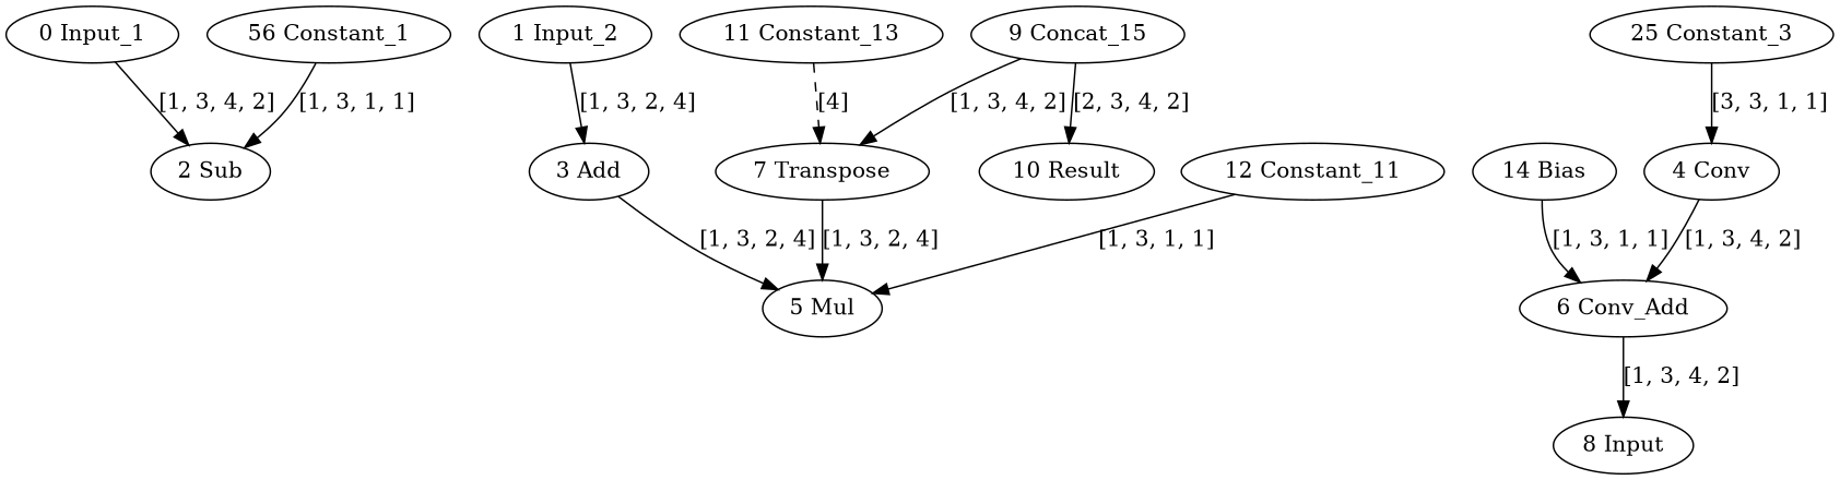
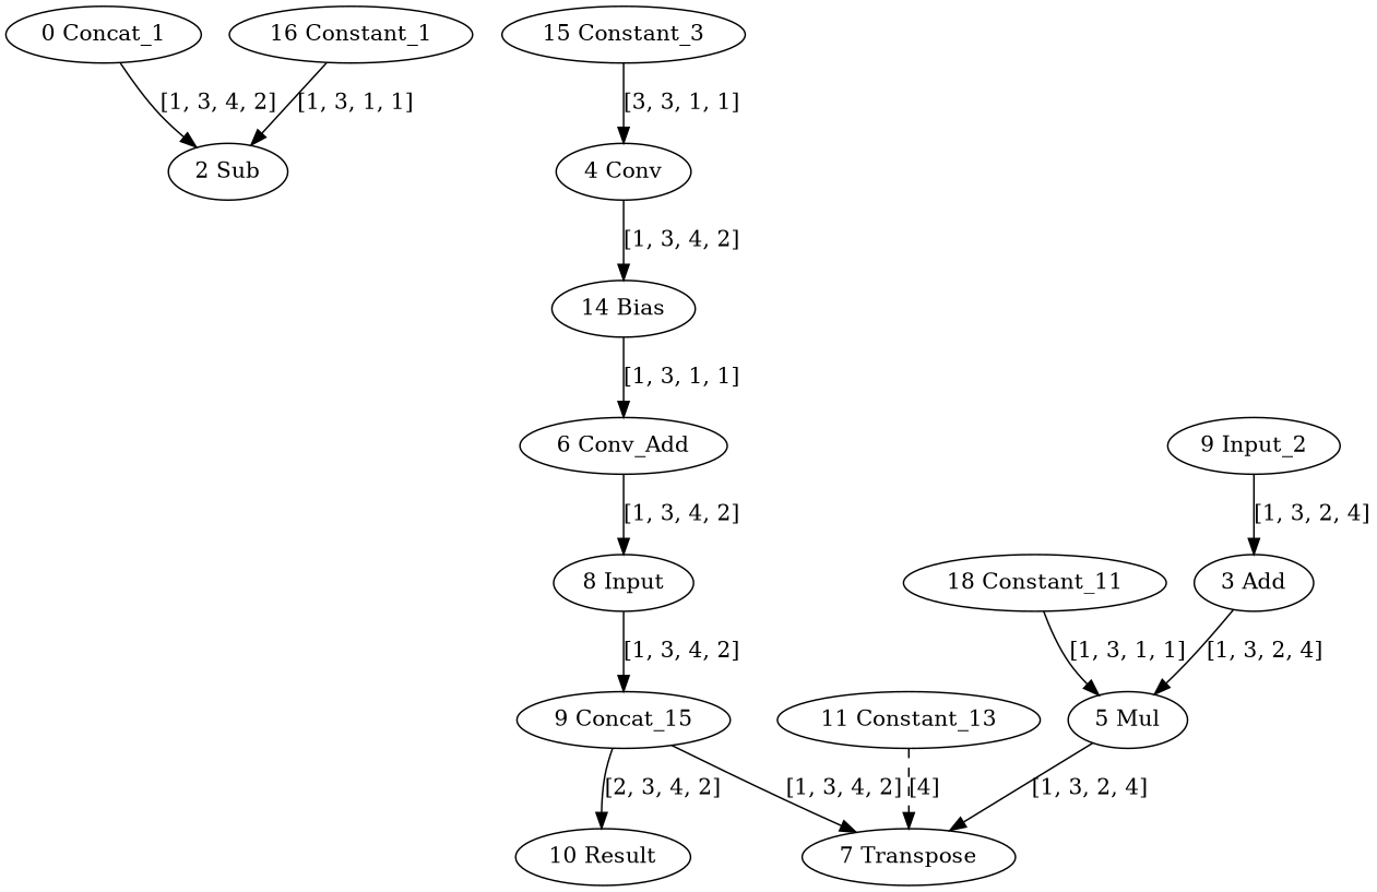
  strict digraph {
    node [type=Constant]
    edge [style=solid]
-   "0 Input_1" [type=Parameter]
+   "0 Input_1" [type=Parameter label="0 Concat_1"]
    "2 Sub" [type=Subtract]
-   "1 Input_2" [type=Parameter]
+   "1 Input_2" [type=Parameter label="9 Input_2"]
    "3 Add" [type=Add]
    "5 Mul" [type=Multiply]
    "4 Conv" [type=Convolution]
    "6 Conv_Add" [type=Add]
    "7 Transpose" [type=Transpose]
    n9 [label="8 Input" type=Relu]
    "9 Concat_15" [type=Concat]
    "10 Result" [type=Result]
    "11 Constant_13"
-   "12 Constant_11"
+   "12 Constant_11" [label="18 Constant_11"]
    "14 Bias"
-   "15 Constant_3" [label="25 Constant_3"]
-   "16 Constant_1" [label="56 Constant_1"]
+   "15 Constant_3"
+   "16 Constant_1"
    "0 Input_1" -> "2 Sub" [label="[1, 3, 4, 2]"]
    "1 Input_2" -> "3 Add" [label="[1, 3, 2, 4]"]
    "3 Add" -> "5 Mul" [label="[1, 3, 2, 4]"]
-   "7 Transpose" -> "5 Mul" [label="[1, 3, 2, 4]"]
-   "4 Conv" -> "6 Conv_Add" [label="[1, 3, 4, 2]"]
+   "5 Mul" -> "7 Transpose" [label="[1, 3, 2, 4]"]
+   "4 Conv" -> "14 Bias" [label="[1, 3, 4, 2]"]
    "6 Conv_Add" -> n9 [label="[1, 3, 4, 2]"]
+   n9 -> "9 Concat_15" [label="[1, 3, 4, 2]"]
    "9 Concat_15" -> "7 Transpose" [label="[1, 3, 4, 2]"]
    "9 Concat_15" -> "10 Result" [label="[2, 3, 4, 2]"]
    "11 Constant_13" -> "7 Transpose" [label="[4]" style=dashed]
    "12 Constant_11" -> "5 Mul" [label="[1, 3, 1, 1]"]
    "14 Bias" -> "6 Conv_Add" [label="[1, 3, 1, 1]"]
    "15 Constant_3" -> "4 Conv" [label="[3, 3, 1, 1]"]
    "16 Constant_1" -> "2 Sub" [label="[1, 3, 1, 1]"]
  }
